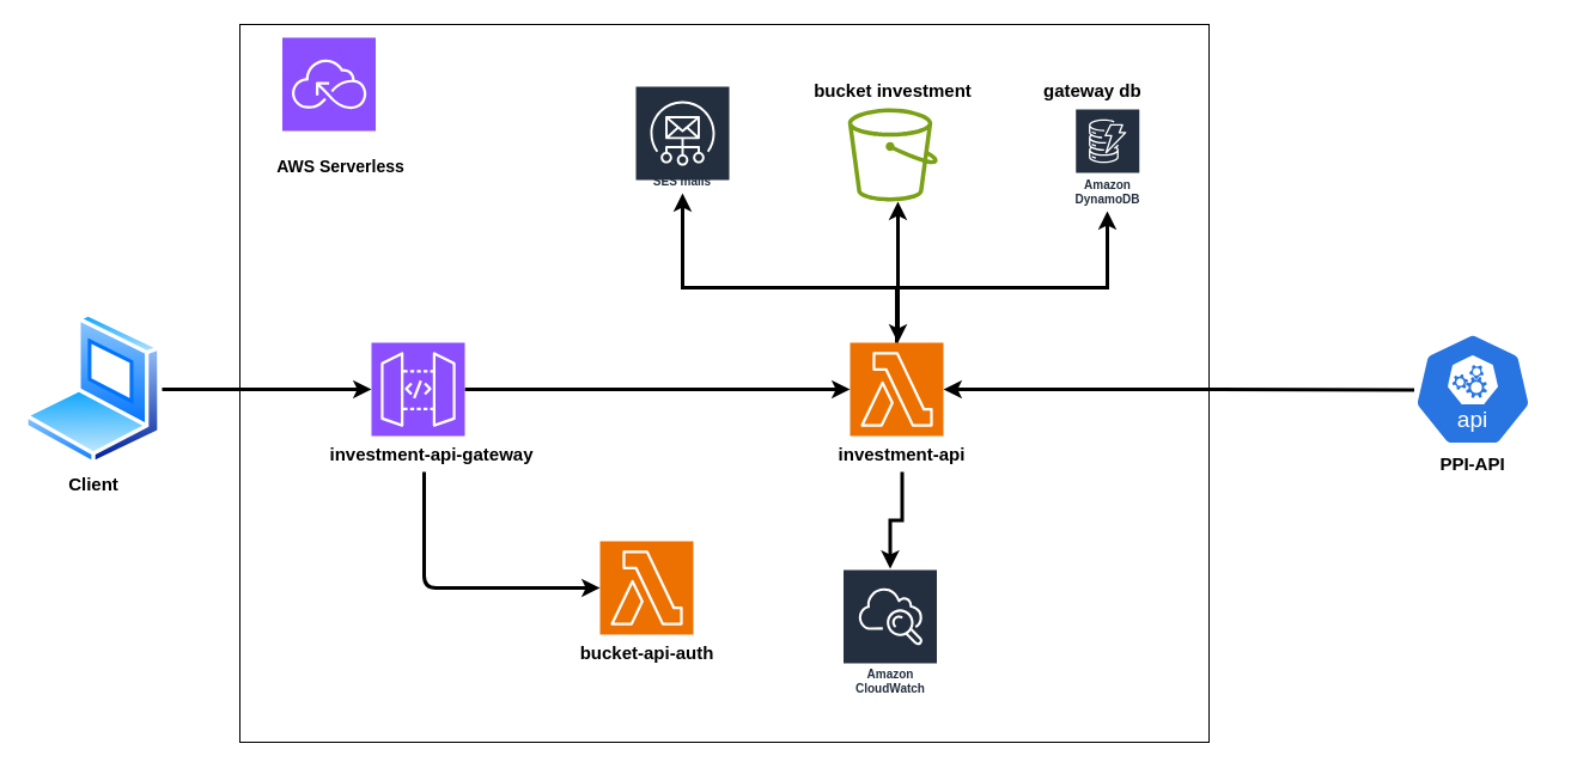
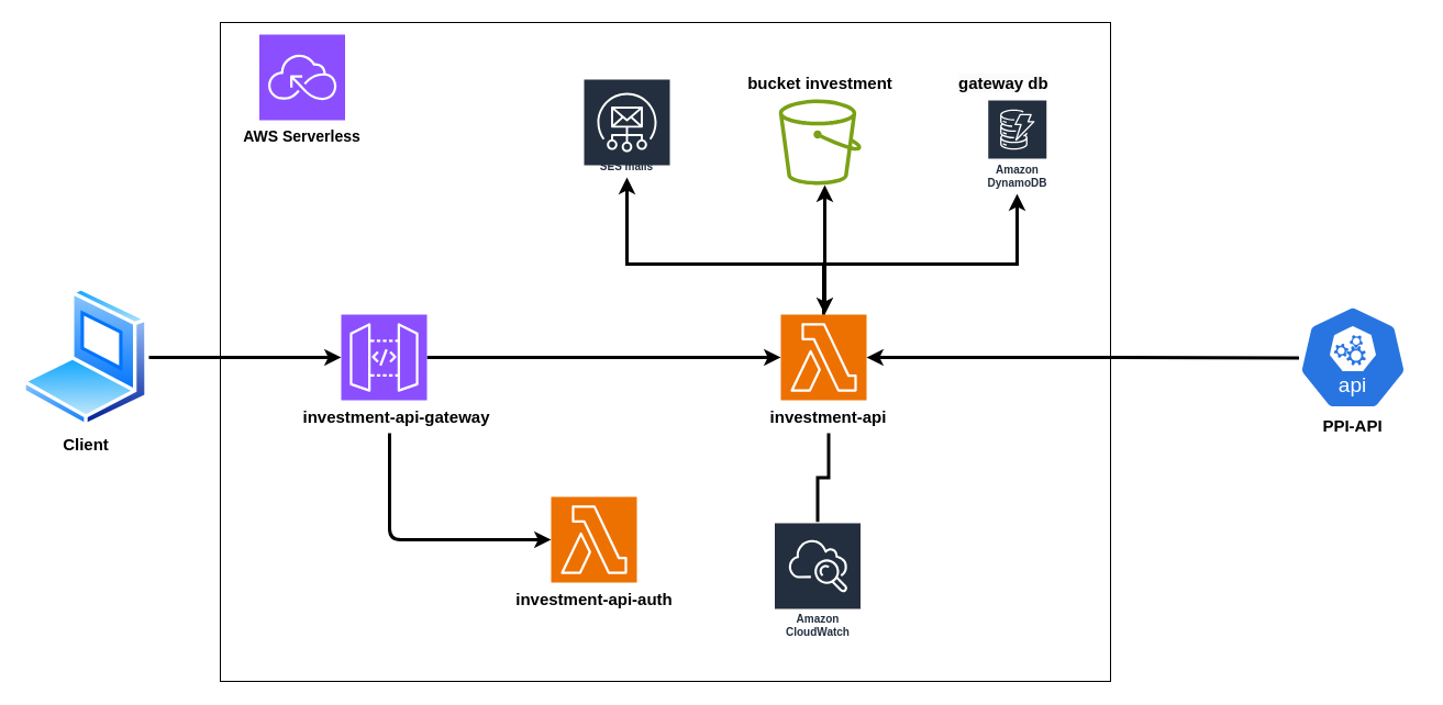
  <mxCell id="0" />
  <mxCell id="1" parent="0" />
  <mxCell id="2" value="" style="rounded=0;whiteSpace=wrap;html=1;" parent="1" vertex="1"><mxGeometry x="200" y="20" width="810" height="600" as="geometry" /></mxCell>
  <mxCell id="3" style="edgeStyle=orthogonalEdgeStyle;rounded=0;orthogonalLoop=1;jettySize=auto;html=1;strokeWidth=3;entryX=0;entryY=0.5;entryDx=0;entryDy=0;entryPerimeter=0;" parent="1" source="4" target="10" edge="1"><mxGeometry relative="1" as="geometry"><mxPoint x="530" y="325" as="targetPoint" /></mxGeometry></mxCell>
  <mxCell id="4" value="" style="image;aspect=fixed;perimeter=ellipsePerimeter;html=1;align=center;shadow=0;dashed=0;spacingTop=3;image=img/lib/active_directory/laptop_client.svg;" parent="1" vertex="1"><mxGeometry x="20" y="261" width="115" height="127.78" as="geometry" /></mxCell>
  <mxCell id="5" style="edgeStyle=orthogonalEdgeStyle;rounded=0;orthogonalLoop=1;jettySize=auto;html=1;startArrow=classic;startFill=1;strokeWidth=3;" parent="1" source="8" target="18" edge="1"><mxGeometry relative="1" as="geometry"><Array as="points"><mxPoint x="750" y="220" /><mxPoint x="750" y="220" /></Array></mxGeometry></mxCell>
  <mxCell id="6" style="edgeStyle=orthogonalEdgeStyle;rounded=0;orthogonalLoop=1;jettySize=auto;html=1;strokeWidth=3;" parent="1" source="8" target="20" edge="1"><mxGeometry relative="1" as="geometry"><Array as="points"><mxPoint x="749" y="240" /><mxPoint x="925" y="240" /></Array></mxGeometry></mxCell>
  <mxCell id="7" style="edgeStyle=orthogonalEdgeStyle;rounded=0;orthogonalLoop=1;jettySize=auto;html=1;strokeWidth=3;" parent="1" source="8" target="23" edge="1"><mxGeometry relative="1" as="geometry"><Array as="points"><mxPoint x="749" y="240" /><mxPoint x="570" y="240" /></Array></mxGeometry></mxCell>
  <mxCell id="8" value="" style="sketch=0;points=[[0,0,0],[0.25,0,0],[0.5,0,0],[0.75,0,0],[1,0,0],[0,1,0],[0.25,1,0],[0.5,1,0],[0.75,1,0],[1,1,0],[0,0.25,0],[0,0.5,0],[0,0.75,0],[1,0.25,0],[1,0.5,0],[1,0.75,0]];outlineConnect=0;fontColor=#232F3E;fillColor=#ED7100;strokeColor=#ffffff;dashed=0;verticalLabelPosition=bottom;verticalAlign=top;align=center;html=1;fontSize=12;fontStyle=0;aspect=fixed;shape=mxgraph.aws4.resourceIcon;resIcon=mxgraph.aws4.lambda;" parent="1" vertex="1"><mxGeometry x="710" y="286" width="78" height="78" as="geometry" /></mxCell>
  <mxCell id="9" style="edgeStyle=orthogonalEdgeStyle;rounded=0;orthogonalLoop=1;jettySize=auto;html=1;entryX=0;entryY=0.5;entryDx=0;entryDy=0;entryPerimeter=0;strokeWidth=3;exitX=1;exitY=0.5;exitDx=0;exitDy=0;exitPerimeter=0;" parent="1" source="10" target="8" edge="1"><mxGeometry relative="1" as="geometry"><mxPoint x="610" y="325" as="sourcePoint" /></mxGeometry></mxCell>
  <mxCell id="10" value="" style="sketch=0;points=[[0,0,0],[0.25,0,0],[0.5,0,0],[0.75,0,0],[1,0,0],[0,1,0],[0.25,1,0],[0.5,1,0],[0.75,1,0],[1,1,0],[0,0.25,0],[0,0.5,0],[0,0.75,0],[1,0.25,0],[1,0.5,0],[1,0.75,0]];outlineConnect=0;fontColor=#232F3E;fillColor=#8C4FFF;strokeColor=#ffffff;dashed=0;verticalLabelPosition=bottom;verticalAlign=top;align=center;html=1;fontSize=12;fontStyle=0;aspect=fixed;shape=mxgraph.aws4.resourceIcon;resIcon=mxgraph.aws4.api_gateway;" parent="1" vertex="1"><mxGeometry x="310" y="286" width="78" height="78" as="geometry" /></mxCell>
  <mxCell id="11" value="Client" style="text;html=1;align=center;verticalAlign=middle;whiteSpace=wrap;rounded=0;fontSize=15;fontStyle=1" parent="1" vertex="1"><mxGeometry x="48" y="388.89" width="60" height="30" as="geometry" /></mxCell>
  <mxCell id="12" value="investment-api-gateway" style="text;html=1;align=center;verticalAlign=middle;whiteSpace=wrap;rounded=0;fontSize=15;fontStyle=1" parent="1" vertex="1"><mxGeometry x="270" y="364" width="181" height="30" as="geometry" /></mxCell>
- <mxCell id="13" style="edgeStyle=orthogonalEdgeStyle;rounded=0;orthogonalLoop=1;jettySize=auto;html=1;strokeWidth=3;" parent="1" source="14" target="25" edge="1"><mxGeometry relative="1" as="geometry" /></mxCell>
+ <mxCell id="13" style="edgeStyle=orthogonalEdgeStyle;rounded=0;orthogonalLoop=1;jettySize=auto;html=1;strokeWidth=3;endArrow=none;" parent="1" source="14" target="25" edge="1"><mxGeometry relative="1" as="geometry" /></mxCell>
  <mxCell id="14" value="&lt;span style=&quot;font-size: 15px; font-weight: 700;&quot;&gt;investment-api&lt;/span&gt;" style="text;html=1;align=center;verticalAlign=middle;whiteSpace=wrap;rounded=0;" parent="1" vertex="1"><mxGeometry x="693" y="364" width="121" height="30" as="geometry" /></mxCell>
  <mxCell id="15" value="" style="aspect=fixed;sketch=0;html=1;dashed=0;whitespace=wrap;verticalLabelPosition=bottom;verticalAlign=top;fillColor=#2875E2;strokeColor=#ffffff;points=[[0.005,0.63,0],[0.1,0.2,0],[0.9,0.2,0],[0.5,0,0],[0.995,0.63,0],[0.72,0.99,0],[0.5,1,0],[0.28,0.99,0]];shape=mxgraph.kubernetes.icon2;kubernetesLabel=1;prIcon=api" parent="1" vertex="1"><mxGeometry x="1181.02" y="277.39" width="98.96" height="95" as="geometry" /></mxCell>
  <mxCell id="16" value="&lt;span style=&quot;font-size: 15px; font-weight: 700;&quot;&gt;PPI-API&lt;/span&gt;" style="text;html=1;align=center;verticalAlign=middle;whiteSpace=wrap;rounded=0;" parent="1" vertex="1"><mxGeometry x="1170" y="372.39" width="121" height="30" as="geometry" /></mxCell>
  <mxCell id="17" style="edgeStyle=orthogonalEdgeStyle;rounded=0;orthogonalLoop=1;jettySize=auto;html=1;startArrow=classic;startFill=1;endArrow=none;strokeWidth=3;entryX=0.005;entryY=0.507;entryDx=0;entryDy=0;entryPerimeter=0;" parent="1" source="8" target="15" edge="1"><mxGeometry relative="1" as="geometry"><mxPoint x="900" y="325" as="targetPoint" /></mxGeometry></mxCell>
  <mxCell id="18" value="" style="sketch=0;outlineConnect=0;fontColor=#232F3E;gradientColor=none;fillColor=#7AA116;strokeColor=none;dashed=0;verticalLabelPosition=bottom;verticalAlign=top;align=center;html=1;fontSize=12;fontStyle=0;aspect=fixed;pointerEvents=1;shape=mxgraph.aws4.bucket;" parent="1" vertex="1"><mxGeometry x="708.25" y="90" width="75" height="78" as="geometry" /></mxCell>
  <mxCell id="19" value="&lt;span style=&quot;font-size: 15px; font-weight: 700;&quot;&gt;bucket investment&lt;/span&gt;" style="text;html=1;align=center;verticalAlign=middle;whiteSpace=wrap;rounded=0;" parent="1" vertex="1"><mxGeometry x="670" y="60" width="151.5" height="30" as="geometry" /></mxCell>
  <mxCell id="20" value="Amazon DynamoDB" style="sketch=0;outlineConnect=0;fontColor=#232F3E;gradientColor=none;strokeColor=#ffffff;fillColor=#232F3E;dashed=0;verticalLabelPosition=middle;verticalAlign=bottom;align=center;html=1;whiteSpace=wrap;fontSize=10;fontStyle=1;spacing=3;shape=mxgraph.aws4.productIcon;prIcon=mxgraph.aws4.dynamodb;" parent="1" vertex="1"><mxGeometry x="897.75" y="90" width="55" height="86" as="geometry" /></mxCell>
  <mxCell id="21" value="&lt;span style=&quot;color: rgb(0, 0, 0); font-family: Helvetica; font-size: 15px; font-style: normal; font-variant-ligatures: normal; font-variant-caps: normal; font-weight: 700; letter-spacing: normal; orphans: 2; text-align: center; text-indent: 0px; text-transform: none; widows: 2; word-spacing: 0px; -webkit-text-stroke-width: 0px; white-space: normal; background-color: rgb(251, 251, 251); text-decoration-thickness: initial; text-decoration-style: initial; text-decoration-color: initial; float: none; display: inline !important;&quot;&gt;gateway db&lt;/span&gt;" style="text;whiteSpace=wrap;html=1;" parent="1" vertex="1"><mxGeometry x="870.25" y="60" width="110" height="25" as="geometry" /></mxCell>
  <mxCell id="22" value="" style="sketch=0;points=[[0,0,0],[0.25,0,0],[0.5,0,0],[0.75,0,0],[1,0,0],[0,1,0],[0.25,1,0],[0.5,1,0],[0.75,1,0],[1,1,0],[0,0.25,0],[0,0.5,0],[0,0.75,0],[1,0.25,0],[1,0.5,0],[1,0.75,0]];outlineConnect=0;fontColor=#232F3E;fillColor=#8C4FFF;strokeColor=#ffffff;dashed=0;verticalLabelPosition=bottom;verticalAlign=top;align=center;html=1;fontSize=12;fontStyle=0;aspect=fixed;shape=mxgraph.aws4.resourceIcon;resIcon=mxgraph.aws4.serverless;" parent="1" vertex="1"><mxGeometry x="235.5" y="31" width="78" height="78" as="geometry" /></mxCell>
  <mxCell id="23" value="SES mails" style="sketch=0;outlineConnect=0;fontColor=#232F3E;gradientColor=none;strokeColor=#ffffff;fillColor=#232F3E;dashed=0;verticalLabelPosition=middle;verticalAlign=bottom;align=center;html=1;whiteSpace=wrap;fontSize=10;fontStyle=1;spacing=3;shape=mxgraph.aws4.productIcon;prIcon=mxgraph.aws4.simple_email_service;" parent="1" vertex="1"><mxGeometry x="530" y="71" width="80" height="90" as="geometry" /></mxCell>
- <mxCell id="24" value="AWS Serverless" style="text;html=1;align=center;verticalAlign=middle;whiteSpace=wrap;rounded=0;fontStyle=1;fontSize=14;" parent="1" vertex="1"><mxGeometry x="229" y="124" width="111" height="30" as="geometry" /></mxCell>
+ <mxCell id="24" value="AWS Serverless" style="text;html=1;align=center;verticalAlign=middle;whiteSpace=wrap;rounded=0;fontStyle=1;fontSize=14;" parent="1" vertex="1"><mxGeometry x="219" y="109" width="111" height="30" as="geometry" /></mxCell>
  <mxCell id="25" value="Amazon CloudWatch" style="sketch=0;outlineConnect=0;fontColor=#232F3E;gradientColor=none;strokeColor=#ffffff;fillColor=#232F3E;dashed=0;verticalLabelPosition=middle;verticalAlign=bottom;align=center;html=1;whiteSpace=wrap;fontSize=10;fontStyle=1;spacing=3;shape=mxgraph.aws4.productIcon;prIcon=mxgraph.aws4.cloudwatch;" parent="1" vertex="1"><mxGeometry x="703.5" y="475" width="80" height="110" as="geometry" /></mxCell>
  <mxCell id="26" value="" style="sketch=0;points=[[0,0,0],[0.25,0,0],[0.5,0,0],[0.75,0,0],[1,0,0],[0,1,0],[0.25,1,0],[0.5,1,0],[0.75,1,0],[1,1,0],[0,0.25,0],[0,0.5,0],[0,0.75,0],[1,0.25,0],[1,0.5,0],[1,0.75,0]];outlineConnect=0;fontColor=#232F3E;fillColor=#ED7100;strokeColor=#ffffff;dashed=0;verticalLabelPosition=bottom;verticalAlign=top;align=center;html=1;fontSize=12;fontStyle=0;aspect=fixed;shape=mxgraph.aws4.resourceIcon;resIcon=mxgraph.aws4.lambda;" vertex="1" parent="1"><mxGeometry x="501" y="452" width="78" height="78" as="geometry" /></mxCell>
  <mxCell id="27" style="edgeStyle=orthogonalEdgeStyle;html=1;entryX=0;entryY=0.5;entryDx=0;entryDy=0;entryPerimeter=0;strokeWidth=3;" edge="1" parent="1" source="12" target="26"><mxGeometry relative="1" as="geometry"><Array as="points"><mxPoint x="354" y="491" /></Array></mxGeometry></mxCell>
- <mxCell id="28" value="&lt;span style=&quot;font-size: 15px; font-weight: 700;&quot;&gt;bucket-api-auth&lt;/span&gt;" style="text;html=1;align=center;verticalAlign=middle;whiteSpace=wrap;rounded=0;" vertex="1" parent="1"><mxGeometry x="463.75" y="530" width="152.5" height="30" as="geometry" /></mxCell>
+ <mxCell id="28" value="&lt;span style=&quot;font-size: 15px; font-weight: 700;&quot;&gt;investment-api-auth&lt;/span&gt;" style="text;html=1;align=center;verticalAlign=middle;whiteSpace=wrap;rounded=0;" vertex="1" parent="1"><mxGeometry x="463.75" y="530" width="152.5" height="30" as="geometry" /></mxCell>
